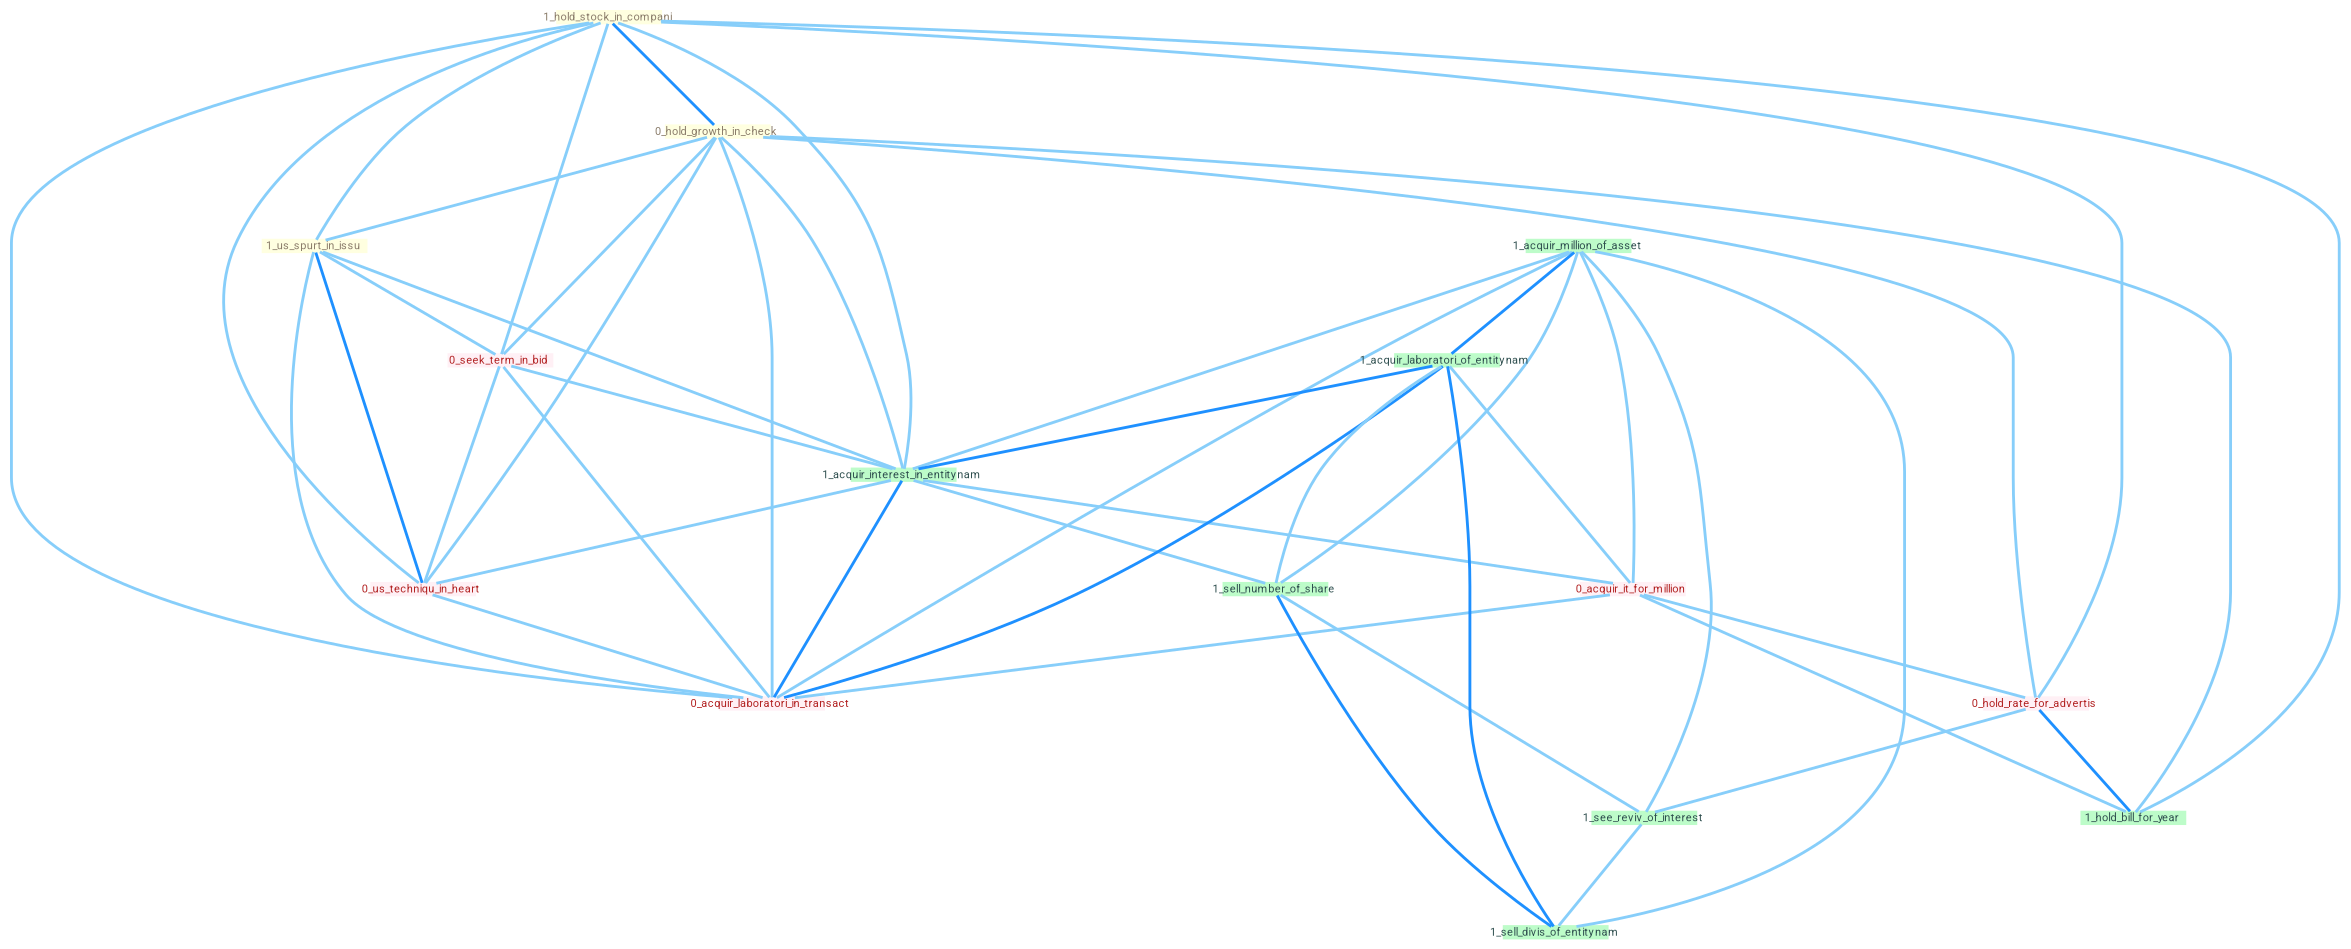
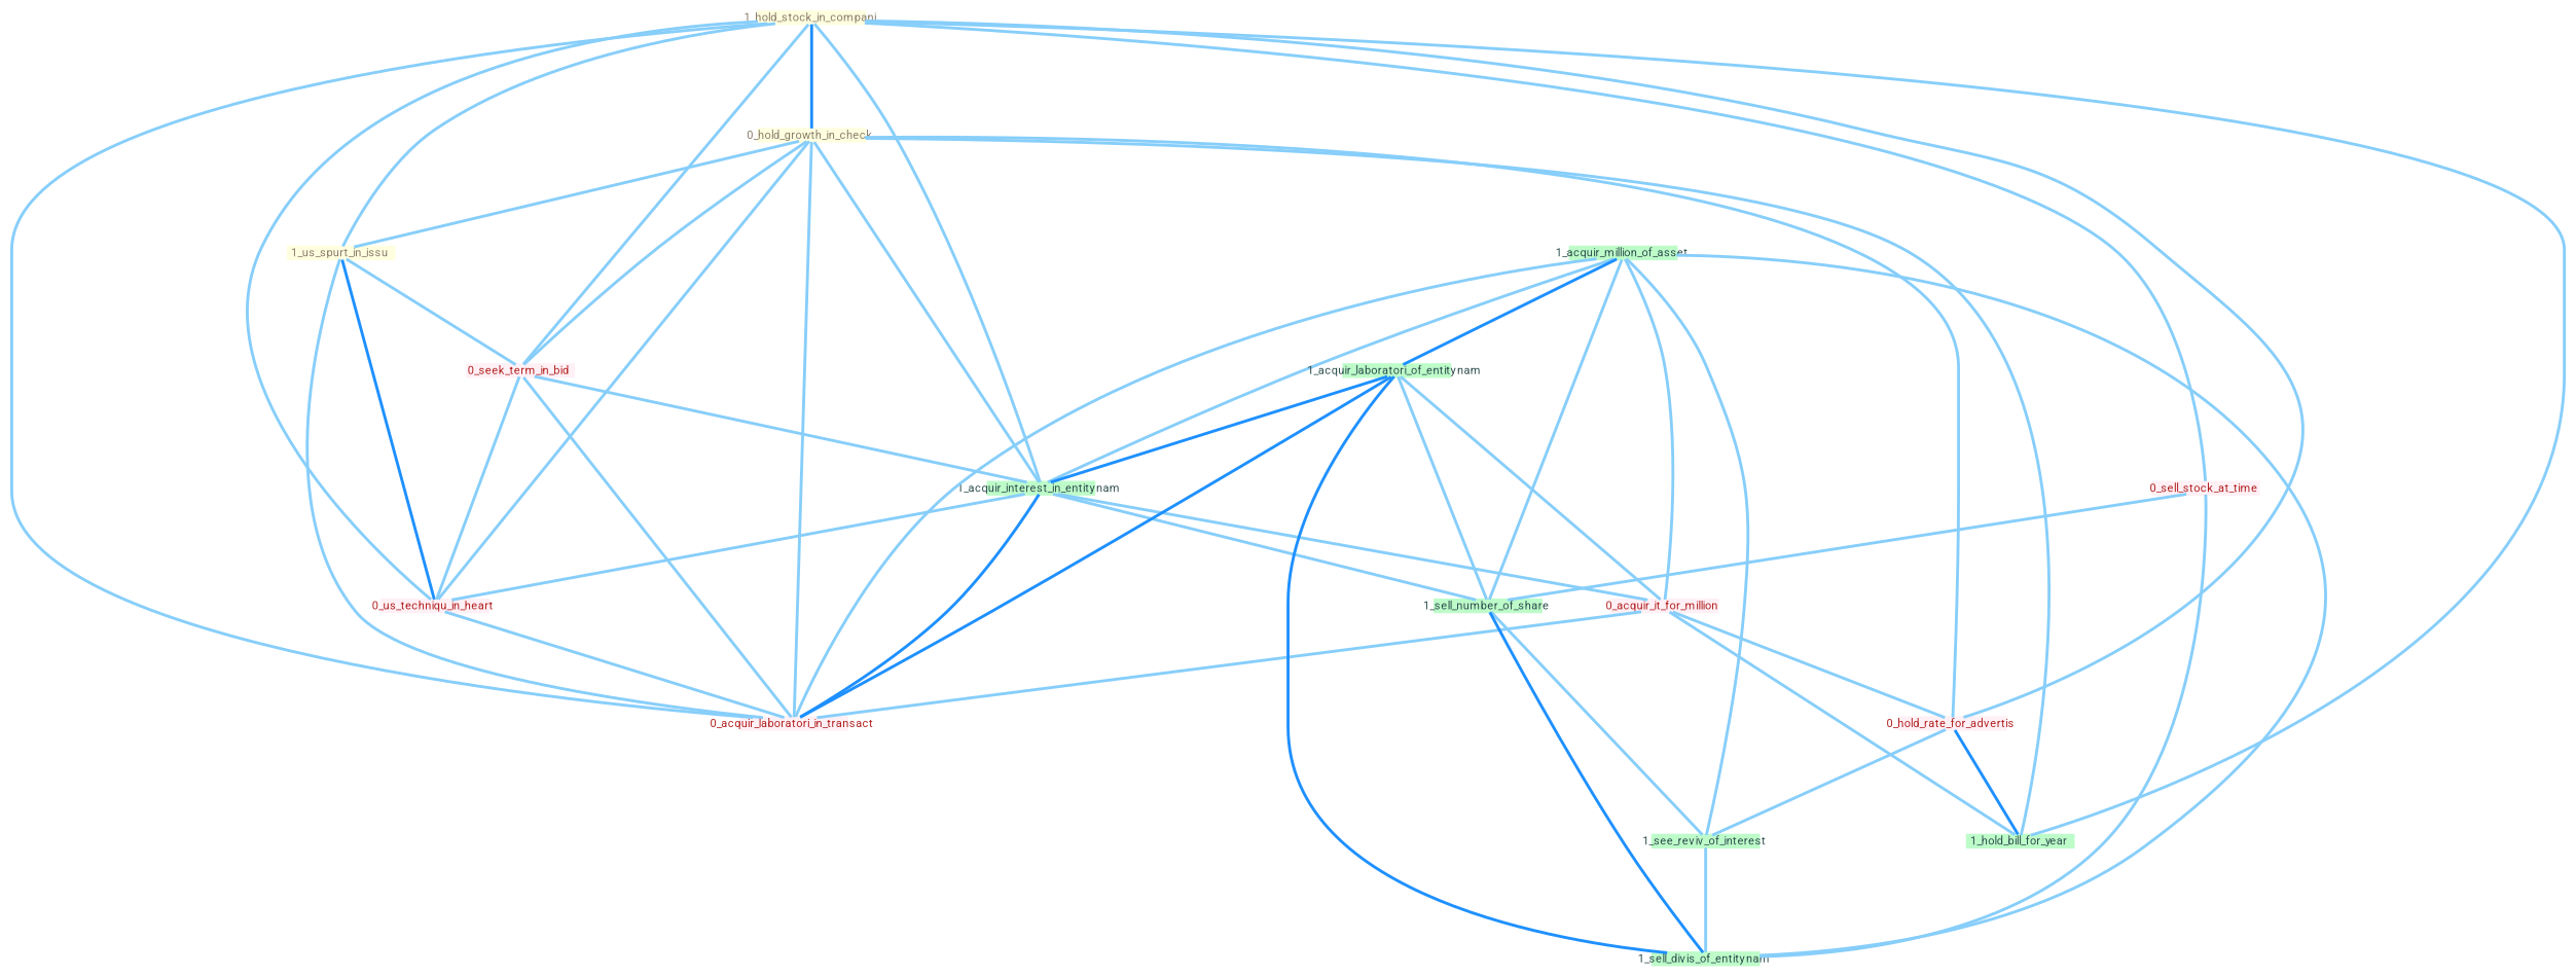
  graph {
    fontname=Roboto
    node [color="#BDFCC9" fixedsize=true fontcolor="#2f4f4f" fontname=Roboto fontsize=4 shape=polygon style=filled]
    edge [color="#87cefa" fontname=Roboto w=1]
    "1_hold_stock_in_compani " [color="#ffffe0" fontcolor="#8b7d6b" height=.06 width=.5]
    "0_hold_growth_in_check " [color="#ffffe0" fontcolor="#8b7d6b" height=.06 width=.5]
    "1_us_spurt_in_issu " [color="#ffffe0" fontcolor="#8b7d6b" height=.06 width=.5]
    "0_seek_term_in_bid " [color="#fff0f5" fontcolor="#b22222" height=.06 width=.5]
    "0_us_techniqu_in_heart " [color="#fff0f5" fontcolor="#b22222" height=.06 width=.5]
    "0_acquir_it_for_million " [color="#fff0f5" fontcolor="#b22222" height=.06 width=.5]
    "0_hold_rate_for_advertis " [color="#fff0f5" fontcolor="#b22222" height=.06 width=.5]
    "0_acquir_laboratori_in_transact " [color="#fff0f5" fontcolor="#b22222" height=.06 width=.5]
+   "0_sell_stock_at_time " [color="#fff0f5" fontcolor="#b22222" height=.06 width=.5]
    "1_acquir_interest_in_entitynam " [height=.06 width=.5]
    "1_hold_bill_for_year " [height=.06 width=.5]
    "1_see_reviv_of_interest " [height=.06 width=.5]
    "1_sell_number_of_share " [height=.06 width=.5]
    "1_sell_divis_of_entitynam " [height=.06 width=.5]
    "1_acquir_million_of_asset " [height=.06 width=.5]
    "1_acquir_laboratori_of_entitynam " [height=.06 width=.5]
    subgraph sub_1 {
      "1_hold_stock_in_compani "
      "0_hold_growth_in_check "
      "1_us_spurt_in_issu "
    }
    subgraph sub_2 {
      "0_seek_term_in_bid "
      "0_us_techniqu_in_heart "
      "0_acquir_it_for_million "
      "0_hold_rate_for_advertis "
      "0_acquir_laboratori_in_transact "
+     "0_sell_stock_at_time "
    }
    "1_hold_stock_in_compani " -- "0_hold_growth_in_check " [color="#1e90ff" w=2]
    "1_hold_stock_in_compani " -- "1_us_spurt_in_issu "
    "1_hold_stock_in_compani " -- "0_seek_term_in_bid "
    "1_hold_stock_in_compani " -- "0_us_techniqu_in_heart "
    "1_hold_stock_in_compani " -- "0_hold_rate_for_advertis "
    "1_hold_stock_in_compani " -- "0_acquir_laboratori_in_transact "
+   "1_hold_stock_in_compani " -- "0_sell_stock_at_time "
    "1_hold_stock_in_compani " -- "1_acquir_interest_in_entitynam "
    "1_hold_stock_in_compani " -- "1_hold_bill_for_year "
    "0_hold_growth_in_check " -- "1_us_spurt_in_issu "
    "0_hold_growth_in_check " -- "0_seek_term_in_bid "
    "0_hold_growth_in_check " -- "0_us_techniqu_in_heart "
    "0_hold_growth_in_check " -- "0_hold_rate_for_advertis "
    "0_hold_growth_in_check " -- "0_acquir_laboratori_in_transact "
    "0_hold_growth_in_check " -- "1_acquir_interest_in_entitynam "
    "0_hold_growth_in_check " -- "1_hold_bill_for_year "
    "1_us_spurt_in_issu " -- "0_seek_term_in_bid "
    "1_us_spurt_in_issu " -- "0_us_techniqu_in_heart " [color="#1e90ff" w=2]
    "1_us_spurt_in_issu " -- "0_acquir_laboratori_in_transact "
-   "1_us_spurt_in_issu " -- "1_acquir_interest_in_entitynam "
    "0_seek_term_in_bid " -- "0_us_techniqu_in_heart "
    "0_seek_term_in_bid " -- "0_acquir_laboratori_in_transact "
    "0_seek_term_in_bid " -- "1_acquir_interest_in_entitynam "
    "0_us_techniqu_in_heart " -- "0_acquir_laboratori_in_transact "
    "0_acquir_it_for_million " -- "0_hold_rate_for_advertis "
    "0_acquir_it_for_million " -- "0_acquir_laboratori_in_transact "
    "0_acquir_it_for_million " -- "1_hold_bill_for_year "
    "0_hold_rate_for_advertis " -- "1_hold_bill_for_year " [color="#1e90ff" w=2]
    "0_hold_rate_for_advertis " -- "1_see_reviv_of_interest "
+   "0_sell_stock_at_time " -- "1_sell_number_of_share "
+   "0_sell_stock_at_time " -- "1_sell_divis_of_entitynam "
    "1_acquir_interest_in_entitynam " -- "0_us_techniqu_in_heart "
    "1_acquir_interest_in_entitynam " -- "0_acquir_it_for_million "
    "1_acquir_interest_in_entitynam " -- "0_acquir_laboratori_in_transact " [color="#1e90ff" w=2]
    "1_acquir_interest_in_entitynam " -- "1_sell_number_of_share "
    "1_see_reviv_of_interest " -- "1_sell_divis_of_entitynam "
    "1_sell_number_of_share " -- "1_see_reviv_of_interest "
    "1_sell_number_of_share " -- "1_sell_divis_of_entitynam " [color="#1e90ff" w=2]
    "1_acquir_million_of_asset " -- "0_acquir_it_for_million "
    "1_acquir_million_of_asset " -- "0_acquir_laboratori_in_transact "
    "1_acquir_million_of_asset " -- "1_acquir_interest_in_entitynam "
    "1_acquir_million_of_asset " -- "1_see_reviv_of_interest "
    "1_acquir_million_of_asset " -- "1_sell_number_of_share "
    "1_acquir_million_of_asset " -- "1_sell_divis_of_entitynam "
    "1_acquir_million_of_asset " -- "1_acquir_laboratori_of_entitynam " [color="#1e90ff" w=2]
    "1_acquir_laboratori_of_entitynam " -- "0_acquir_it_for_million "
    "1_acquir_laboratori_of_entitynam " -- "0_acquir_laboratori_in_transact " [color="#1e90ff" w=2]
    "1_acquir_laboratori_of_entitynam " -- "1_acquir_interest_in_entitynam " [color="#1e90ff" w=2]
    "1_acquir_laboratori_of_entitynam " -- "1_sell_number_of_share "
    "1_acquir_laboratori_of_entitynam " -- "1_sell_divis_of_entitynam " [color="#1e90ff" w=2]
  }
